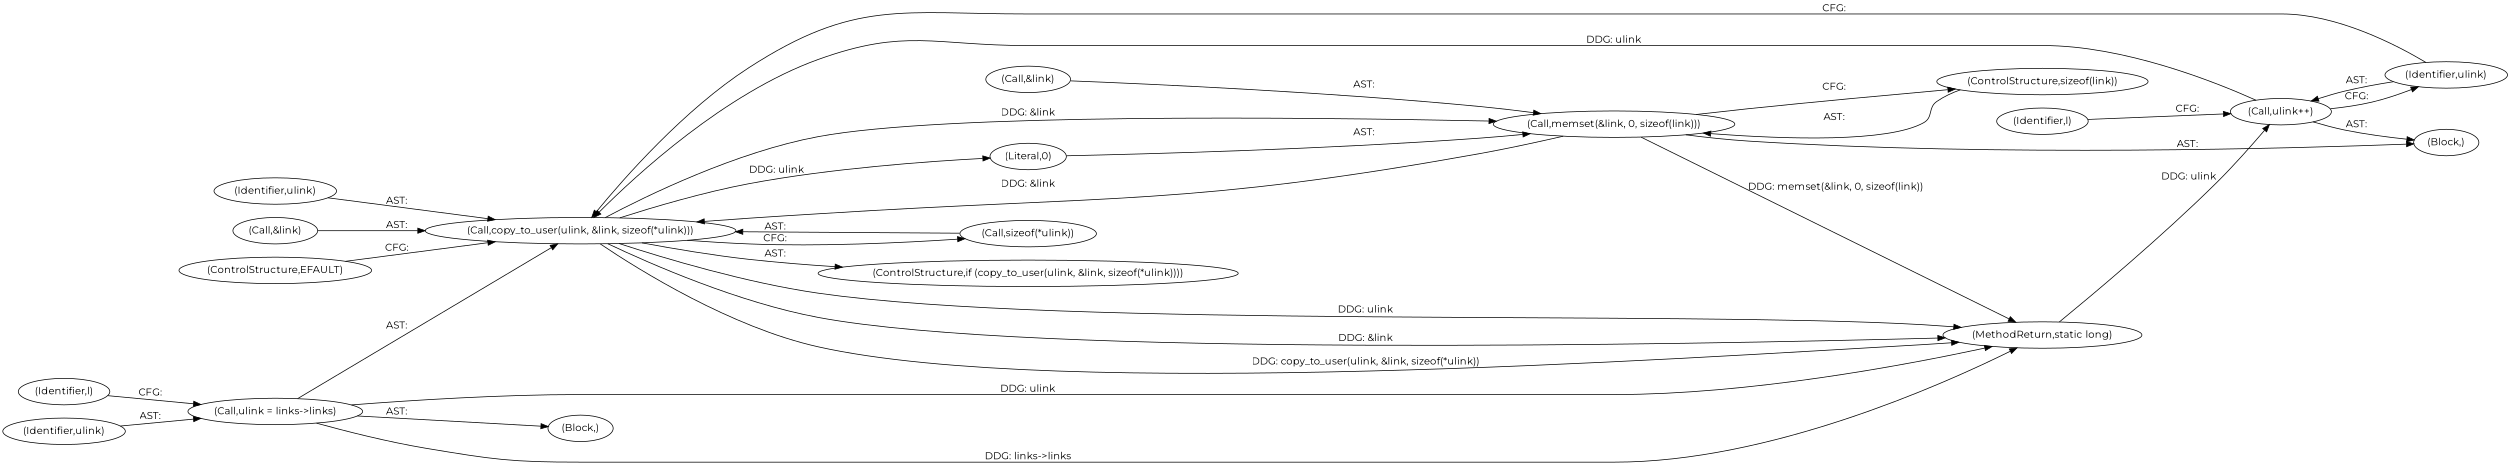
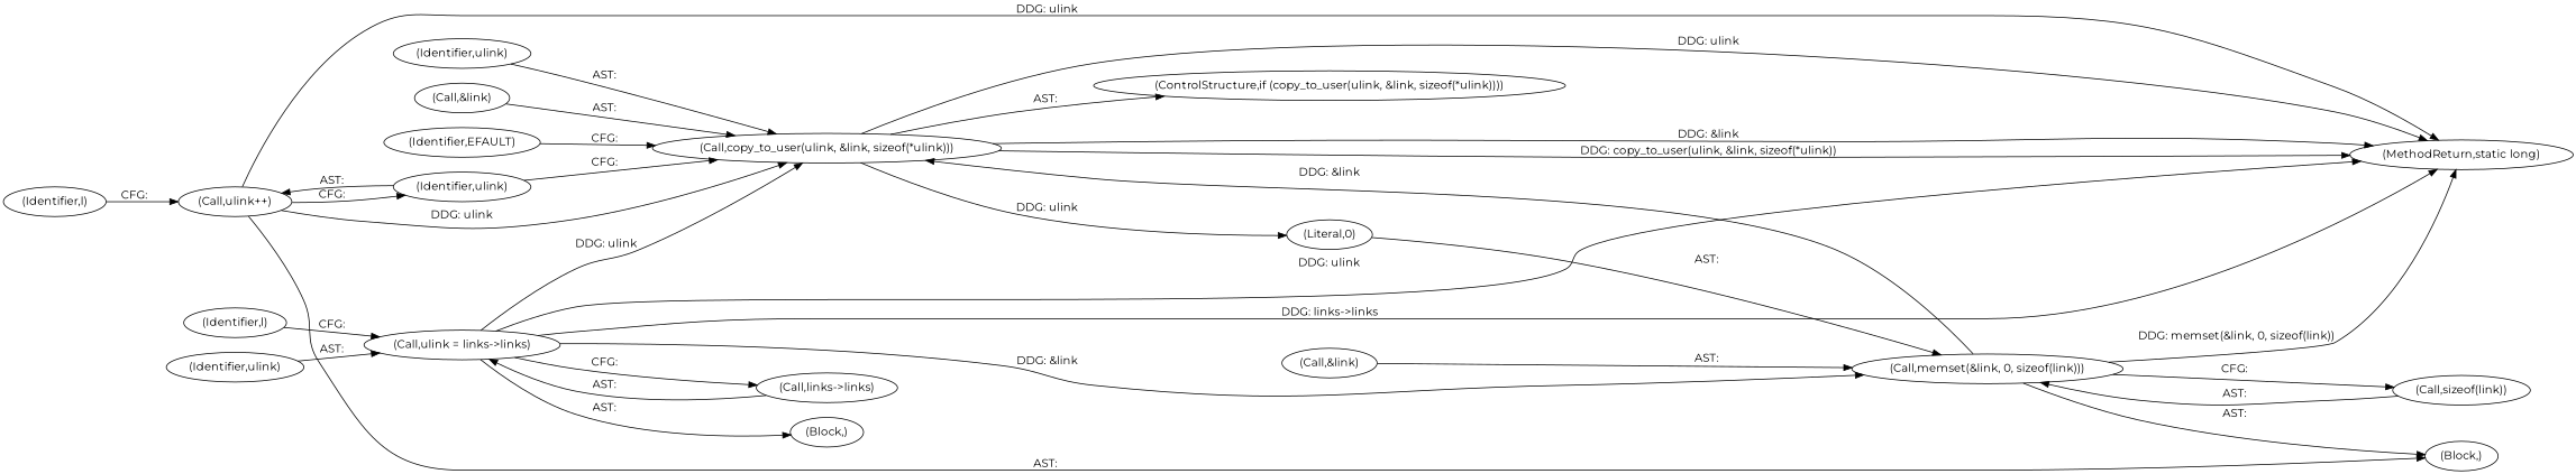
  digraph {
    fontname=Montserrat
    rankdir=LR
    node [fontname=Montserrat]
    edge [fontname=Montserrat]
    n1 [label="(Call,copy_to_user(ulink, &link, sizeof(*ulink)))"]
    n2 [label="(Call,memset(&link, 0, sizeof(link)))"]
    n3 [label="(MethodReturn,static long)"]
-   n4 [label="(Call,sizeof(*ulink))"]
    n5 [label="(ControlStructure,if (copy_to_user(ulink, &link, sizeof(*ulink))))"]
    n6 [label="(Literal,0)"]
    n7 [label="(Call,ulink++)"]
    n8 [label="(Block,)"]
    n9 [label="(Identifier,ulink)"]
-   n10 [label="(ControlStructure,sizeof(link))"]
+   n10 [label="(Call,sizeof(link))"]
    n11 [label="(Call,ulink = links->links)"]
+   n12 [label="(Call,links->links)"]
    n13 [label="(Block,)"]
    n14 [label="(Identifier,ulink)"]
    n15 [label="(Call,&link)"]
    n16 [label="(Call,&link)"]
    n17 [label="(Identifier,l)"]
    n18 [label="(Identifier,l)"]
-   n19 [label="(ControlStructure,EFAULT)"]
+   n19 [label="(Identifier,EFAULT)"]
    n20 [label="(Identifier,ulink)"]
-   n1 -> n2 [label="DDG: &link"]
+   n11 -> n2 [label="DDG: &link"]
    n1 -> n3 [label="DDG: ulink"]
    n1 -> n3 [label="DDG: &link"]
    n1 -> n3 [label="DDG: copy_to_user(ulink, &link, sizeof(*ulink))"]
-   n1 -> n4 [label="CFG: "]
    n1 -> n5 [label="AST: "]
    n1 -> n6 [label="DDG: ulink"]
    n2 -> n1 [label="DDG: &link"]
    n2 -> n3 [label="DDG: memset(&link, 0, sizeof(link))"]
    n2 -> n8 [label="AST: "]
    n2 -> n10 [label="CFG: "]
-   n4 -> n1 [label="AST: "]
    n6 -> n2 [label="AST: "]
    n7 -> n1 [label="DDG: ulink"]
-   n3 -> n7 [label="DDG: ulink"]
+   n7 -> n3 [label="DDG: ulink"]
    n7 -> n8 [label="AST: "]
    n7 -> n9 [label="CFG: "]
    n9 -> n1 [label="CFG: "]
    n9 -> n7 [label="AST: "]
    n10 -> n2 [label="AST: "]
-   n11 -> n1 [label="AST: "]
+   n11 -> n1 [label="DDG: ulink"]
    n11 -> n3 [label="DDG: ulink"]
    n11 -> n3 [label="DDG: links->links"]
+   n11 -> n12 [label="CFG: "]
    n11 -> n13 [label="AST: "]
+   n12 -> n11 [label="AST: "]
    n14 -> n1 [label="AST: "]
    n15 -> n1 [label="AST: "]
    n16 -> n2 [label="AST: "]
    n17 -> n11 [label="CFG: "]
    n18 -> n7 [label="CFG: "]
    n19 -> n1 [label="CFG: "]
    n20 -> n11 [label="AST: "]
  }
